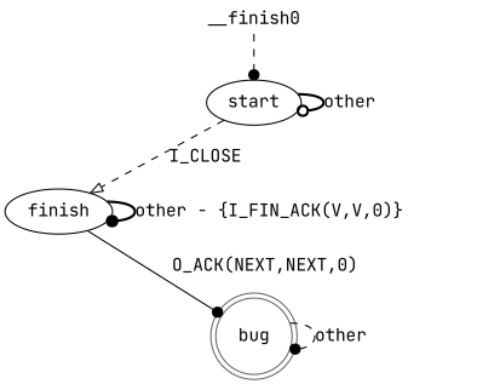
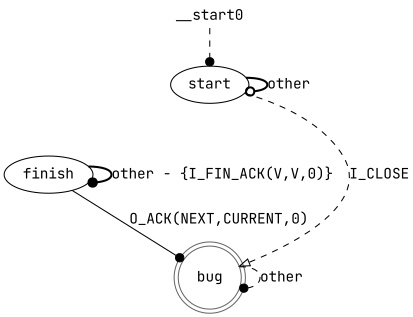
  digraph {
    fontname="JetBrains Mono"
    node [color=black fontname="JetBrains Mono"]
    edge [arrowhead=dot fontname="JetBrains Mono" style=dashed]
    start
    finish
    bug [color=gray40 shape=doublecircle]
-   __start0 [color=teal height=0 shape=none width=0 label=__finish0]
+   __start0 [color=teal height=0 shape=none width=0]
    start -> start [arrowhead=odot label=other style=bold]
-   start -> finish [arrowhead=onormal label=I_CLOSE]
+   start -> bug [arrowhead=onormal label=I_CLOSE]
    finish -> finish [label="other - {I_FIN_ACK(V,V,0)}" style=bold]
-   finish -> bug [label="O_ACK(NEXT,NEXT,0)" style=solid]
+   finish -> bug [label="O_ACK(NEXT,CURRENT,0)" style=solid]
    bug -> bug [label=other]
    __start0 -> start
  }
